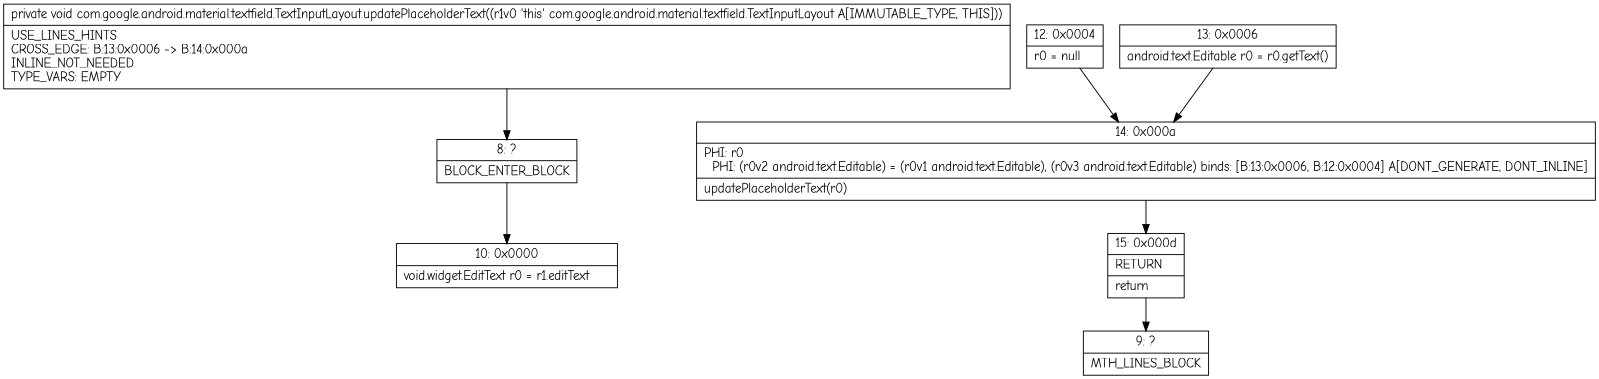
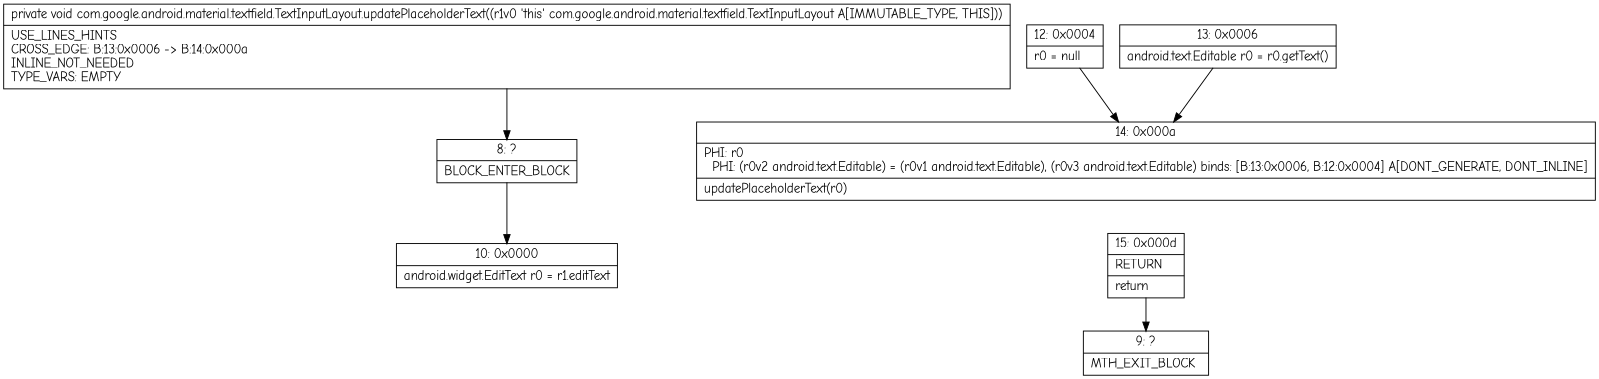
  digraph {
    fontname="Comic Neue"
    node [fontname="Comic Neue" shape=record]
    edge [fontname="Comic Neue"]
    n1 [label="{8\:\ ?|BLOCK_ENTER_BLOCK\l}"]
-   n2 [label="{10\:\ 0x0000|void.widget.EditText r0 = r1.editText\l}"]
+   n2 [label="{10\:\ 0x0000|android.widget.EditText r0 = r1.editText\l}"]
    n3 [label="{12\:\ 0x0004|r0 = null\l}"]
    n4 [label="{14\:\ 0x000a|PHI: r0 \l  PHI: (r0v2 android.text.Editable) = (r0v1 android.text.Editable), (r0v3 android.text.Editable) binds: [B:13:0x0006, B:12:0x0004] A[DONT_GENERATE, DONT_INLINE]\l|updatePlaceholderText(r0)\l}"]
    n5 [label="{13\:\ 0x0006|android.text.Editable r0 = r0.getText()\l}"]
    n6 [label="{15\:\ 0x000d|RETURN\l|return\l}"]
-   n7 [label="{9\:\ ?|MTH_LINES_BLOCK\l}"]
+   n7 [label="{9\:\ ?|MTH_EXIT_BLOCK\l}"]
    n8 [label="{private void com.google.android.material.textfield.TextInputLayout.updatePlaceholderText((r1v0 'this' com.google.android.material.textfield.TextInputLayout A[IMMUTABLE_TYPE, THIS]))  | USE_LINES_HINTS\lCROSS_EDGE: B:13:0x0006 \-\> B:14:0x000a\lINLINE_NOT_NEEDED\lTYPE_VARS: EMPTY\l}"]
    n1 -> n2
    n3 -> n4
-   n4 -> n6
    n5 -> n4
    n6 -> n7
    n8 -> n1
  }
